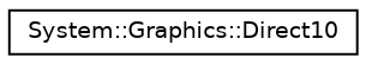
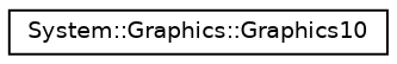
  digraph {
    rankdir=LR
-   n1 [color=black fillcolor=white fontname=Helvetica fontsize=10 height=0.2 label="System::Graphics::Direct10" shape=record style=filled width=0.4]
+   n1 [color=black fillcolor=white fontname=Helvetica fontsize=10 height=0.2 label="System::Graphics::Graphics10" shape=record style=filled width=0.4]
  }
